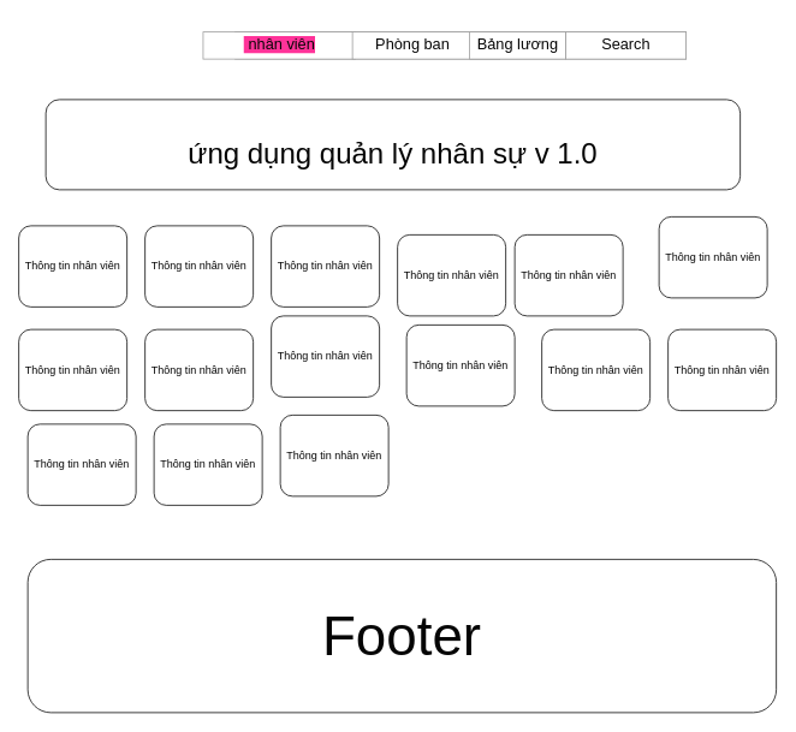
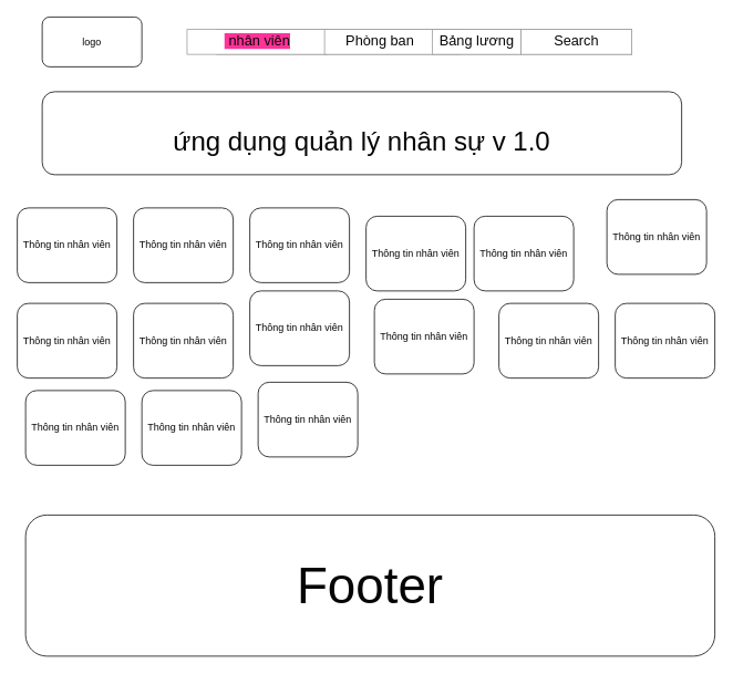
  <mxCell id="0" />
  <mxCell id="1" parent="0" />
+ <mxCell id="2" value="logo" style="rounded=1;whiteSpace=wrap;html=1;fontColor=#050505;" vertex="1" parent="1"><mxGeometry x="50" y="20" width="120" height="60" as="geometry" /></mxCell>
  <mxCell id="3" value="Thông tin nhân viên" style="rounded=1;whiteSpace=wrap;html=1;fontColor=#050505;" vertex="1" parent="1"><mxGeometry y="250" width="120" height="90" as="geometry" x="20" /></mxCell>
  <mxCell id="4" value="Thông tin nhân viên" style="rounded=1;whiteSpace=wrap;html=1;fontColor=#050505;" vertex="1" parent="1"><mxGeometry x="160" y="250" width="120" height="90" as="geometry" /></mxCell>
  <mxCell id="5" value="Thông tin nhân viên" style="rounded=1;whiteSpace=wrap;html=1;fontColor=#050505;" vertex="1" parent="1"><mxGeometry x="300" y="250" width="120" height="90" as="geometry" /></mxCell>
  <mxCell id="6" value="Thông tin nhân viên" style="rounded=1;whiteSpace=wrap;html=1;fontColor=#050505;" vertex="1" parent="1"><mxGeometry x="440" y="260" width="120" height="90" as="geometry" /></mxCell>
  <mxCell id="7" value="Thông tin nhân viên" style="rounded=1;whiteSpace=wrap;html=1;fontColor=#050505;" vertex="1" parent="1"><mxGeometry x="570" y="260" width="120" height="90" as="geometry" /></mxCell>
  <mxCell id="8" value="Thông tin nhân viên" style="rounded=1;whiteSpace=wrap;html=1;fontColor=#050505;" vertex="1" parent="1"><mxGeometry x="730" y="240" width="120" height="90" as="geometry" /></mxCell>
  <mxCell id="9" value="Thông tin nhân viên" style="rounded=1;whiteSpace=wrap;html=1;fontColor=#050505;" vertex="1" parent="1"><mxGeometry y="365" width="120" height="90" as="geometry" x="20" /></mxCell>
  <mxCell id="10" value="Thông tin nhân viên" style="rounded=1;whiteSpace=wrap;html=1;fontColor=#050505;" vertex="1" parent="1"><mxGeometry x="160" y="365" width="120" height="90" as="geometry" /></mxCell>
  <mxCell id="11" value="Thông tin nhân viên" style="rounded=1;whiteSpace=wrap;html=1;fontColor=#050505;" vertex="1" parent="1"><mxGeometry x="300" y="350" width="120" height="90" as="geometry" /></mxCell>
  <mxCell id="12" value="Thông tin nhân viên" style="rounded=1;whiteSpace=wrap;html=1;fontColor=#050505;" vertex="1" parent="1"><mxGeometry x="450" y="360" width="120" height="90" as="geometry" /></mxCell>
  <mxCell id="13" value="Thông tin nhân viên" style="rounded=1;whiteSpace=wrap;html=1;fontColor=#050505;" vertex="1" parent="1"><mxGeometry x="600" y="365" width="120" height="90" as="geometry" /></mxCell>
  <mxCell id="14" value="Thông tin nhân viên" style="rounded=1;whiteSpace=wrap;html=1;fontColor=#050505;" vertex="1" parent="1"><mxGeometry x="740" y="365" width="120" height="90" as="geometry" /></mxCell>
  <mxCell id="15" value="Thông tin nhân viên" style="rounded=1;whiteSpace=wrap;html=1;fontColor=#050505;" vertex="1" parent="1"><mxGeometry x="30" y="470" width="120" height="90" as="geometry" /></mxCell>
  <mxCell id="16" value="Thông tin nhân viên" style="rounded=1;whiteSpace=wrap;html=1;fontColor=#050505;" vertex="1" parent="1"><mxGeometry x="170" y="470" width="120" height="90" as="geometry" /></mxCell>
  <mxCell id="17" value="Thông tin nhân viên" style="rounded=1;whiteSpace=wrap;html=1;fontColor=#050505;" vertex="1" parent="1"><mxGeometry x="310" y="460" width="120" height="90" as="geometry" /></mxCell>
  <mxCell id="18" value="" style="strokeWidth=1;shadow=0;dashed=0;align=center;html=1;shape=mxgraph.mockup.forms.rrect;rSize=0;strokeColor=#999999;fontColor=#050505;" vertex="1" parent="1"><mxGeometry x="260" y="35" width="500" height="30" as="geometry" /></mxCell>
  <mxCell id="19" value="&lt;span style=&quot;background-color: rgb(255 , 51 , 153)&quot;&gt;&amp;nbsp;nhân viên&lt;/span&gt;" style="strokeColor=inherit;fillColor=inherit;gradientColor=inherit;strokeWidth=1;shadow=0;dashed=0;align=center;html=1;shape=mxgraph.mockup.forms.rrect;rSize=0;fontSize=17;fontColor=#050505;" vertex="1" parent="18"><mxGeometry x="-35.568" width="168.592" height="30" as="geometry" /></mxCell>
  <mxCell id="20" value="Phòng ban&lt;span style=&quot;white-space: pre&quot;&gt;&#09;&lt;/span&gt;" style="strokeColor=inherit;fillColor=inherit;gradientColor=inherit;strokeWidth=1;shadow=0;dashed=0;align=center;html=1;shape=mxgraph.mockup.forms.rrect;rSize=0;fontSize=17;fontColor=#050505;" vertex="1" parent="18"><mxGeometry x="130" width="163.34" height="30" as="geometry" /></mxCell>
  <mxCell id="21" value="Bảng lương" style="strokeColor=inherit;fillColor=inherit;gradientColor=inherit;strokeWidth=1;shadow=0;dashed=0;align=center;html=1;shape=mxgraph.mockup.forms.rrect;rSize=0;fontSize=17;fontColor=#050505;" vertex="1" parent="18"><mxGeometry x="260" width="106.67" height="30" as="geometry" /></mxCell>
  <mxCell id="22" value="Search" style="strokeColor=inherit;fillColor=inherit;gradientColor=inherit;strokeWidth=1;shadow=0;dashed=0;align=center;html=1;shape=mxgraph.mockup.forms.rrect;rSize=0;fontSize=17;fontColor=#050505;" vertex="1" parent="18"><mxGeometry x="366.67" width="133.33" height="30" as="geometry" /></mxCell>
  <mxCell id="23" value="&lt;font style=&quot;font-size: 61px&quot;&gt;Footer&lt;/font&gt;" style="rounded=1;whiteSpace=wrap;html=1;fontColor=#050505;" vertex="1" parent="1"><mxGeometry x="30" y="620" width="830" height="170" as="geometry" /></mxCell>
  <mxCell id="24" value="&lt;font style=&quot;font-size: 32px&quot;&gt;ứng dụng quản lý nhân sự v 1.0&lt;/font&gt;" style="rounded=1;whiteSpace=wrap;html=1;fontSize=61;fontColor=#050505;" vertex="1" parent="1"><mxGeometry x="50" y="110" width="770" height="100" as="geometry" /></mxCell>
